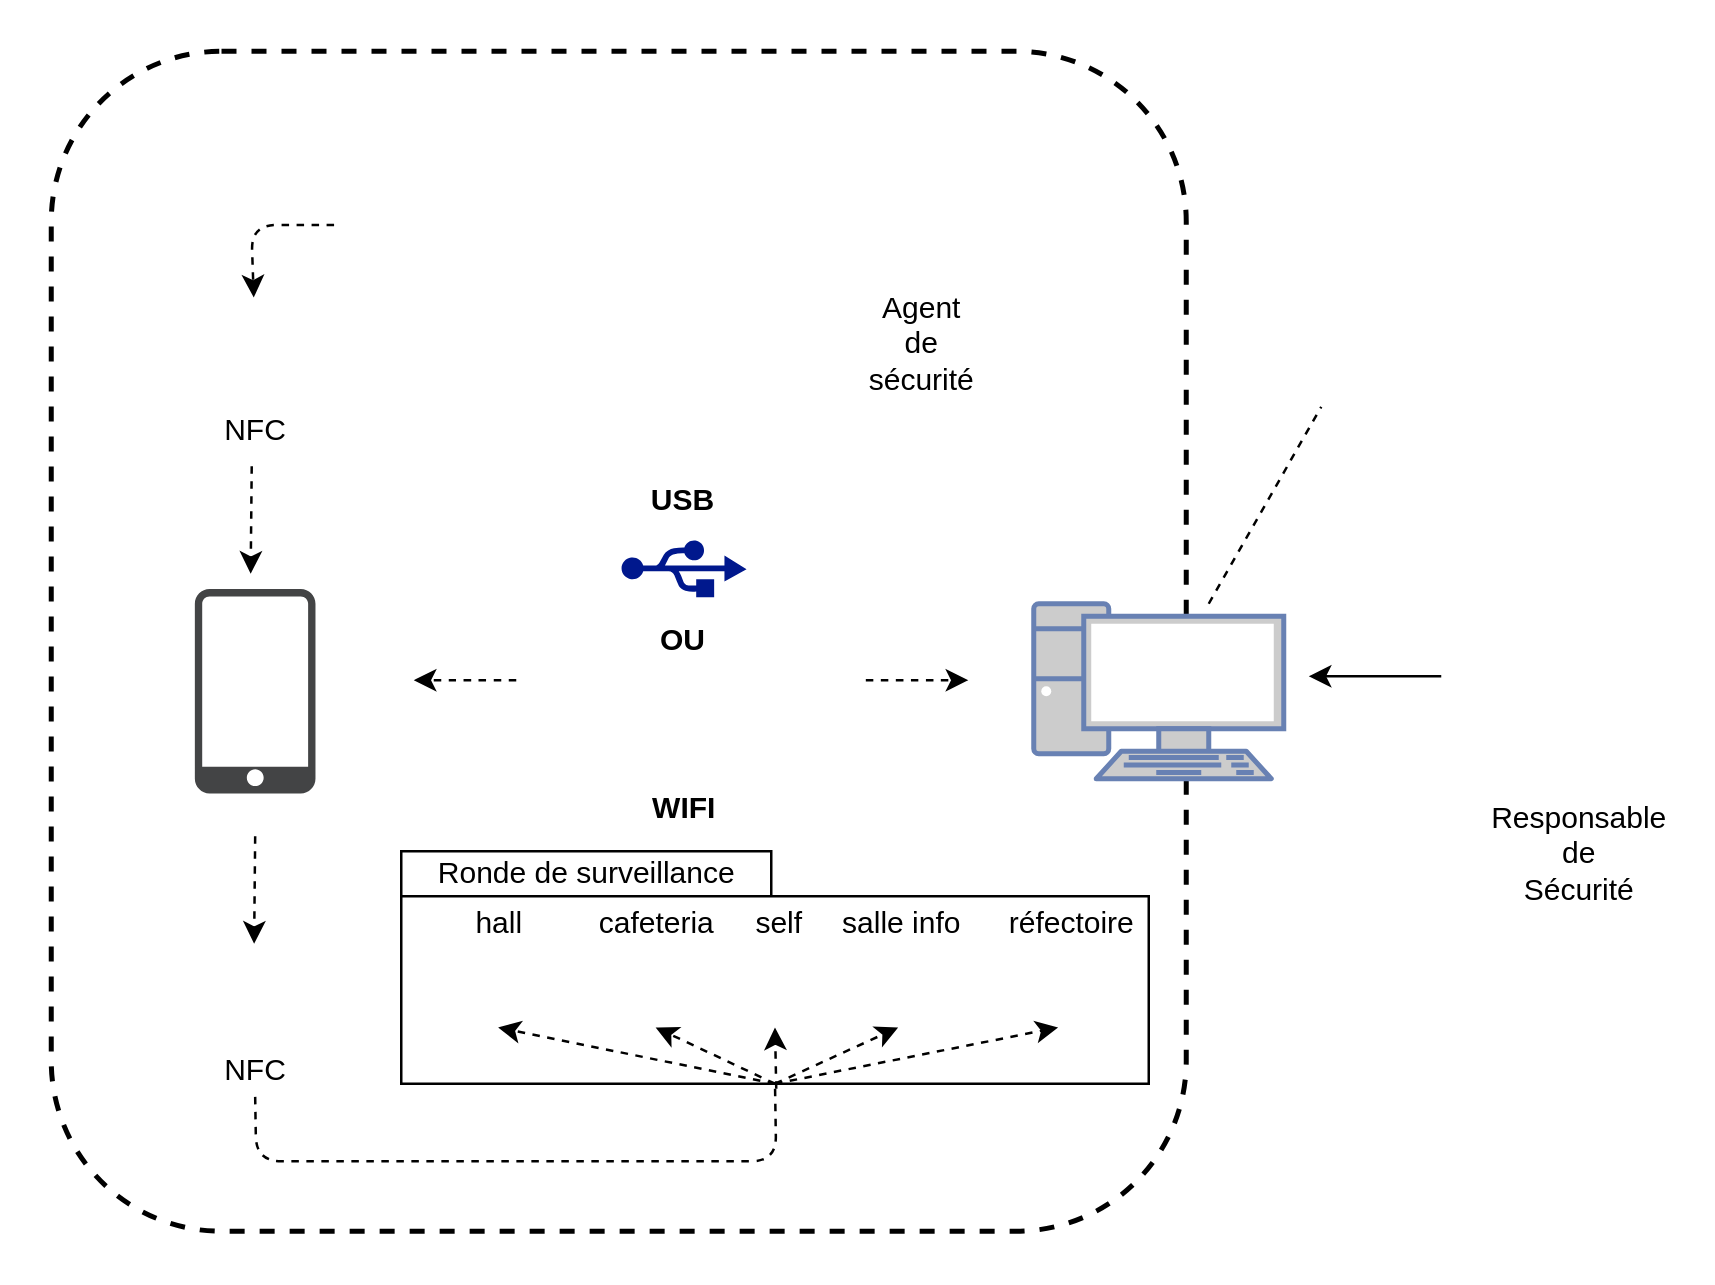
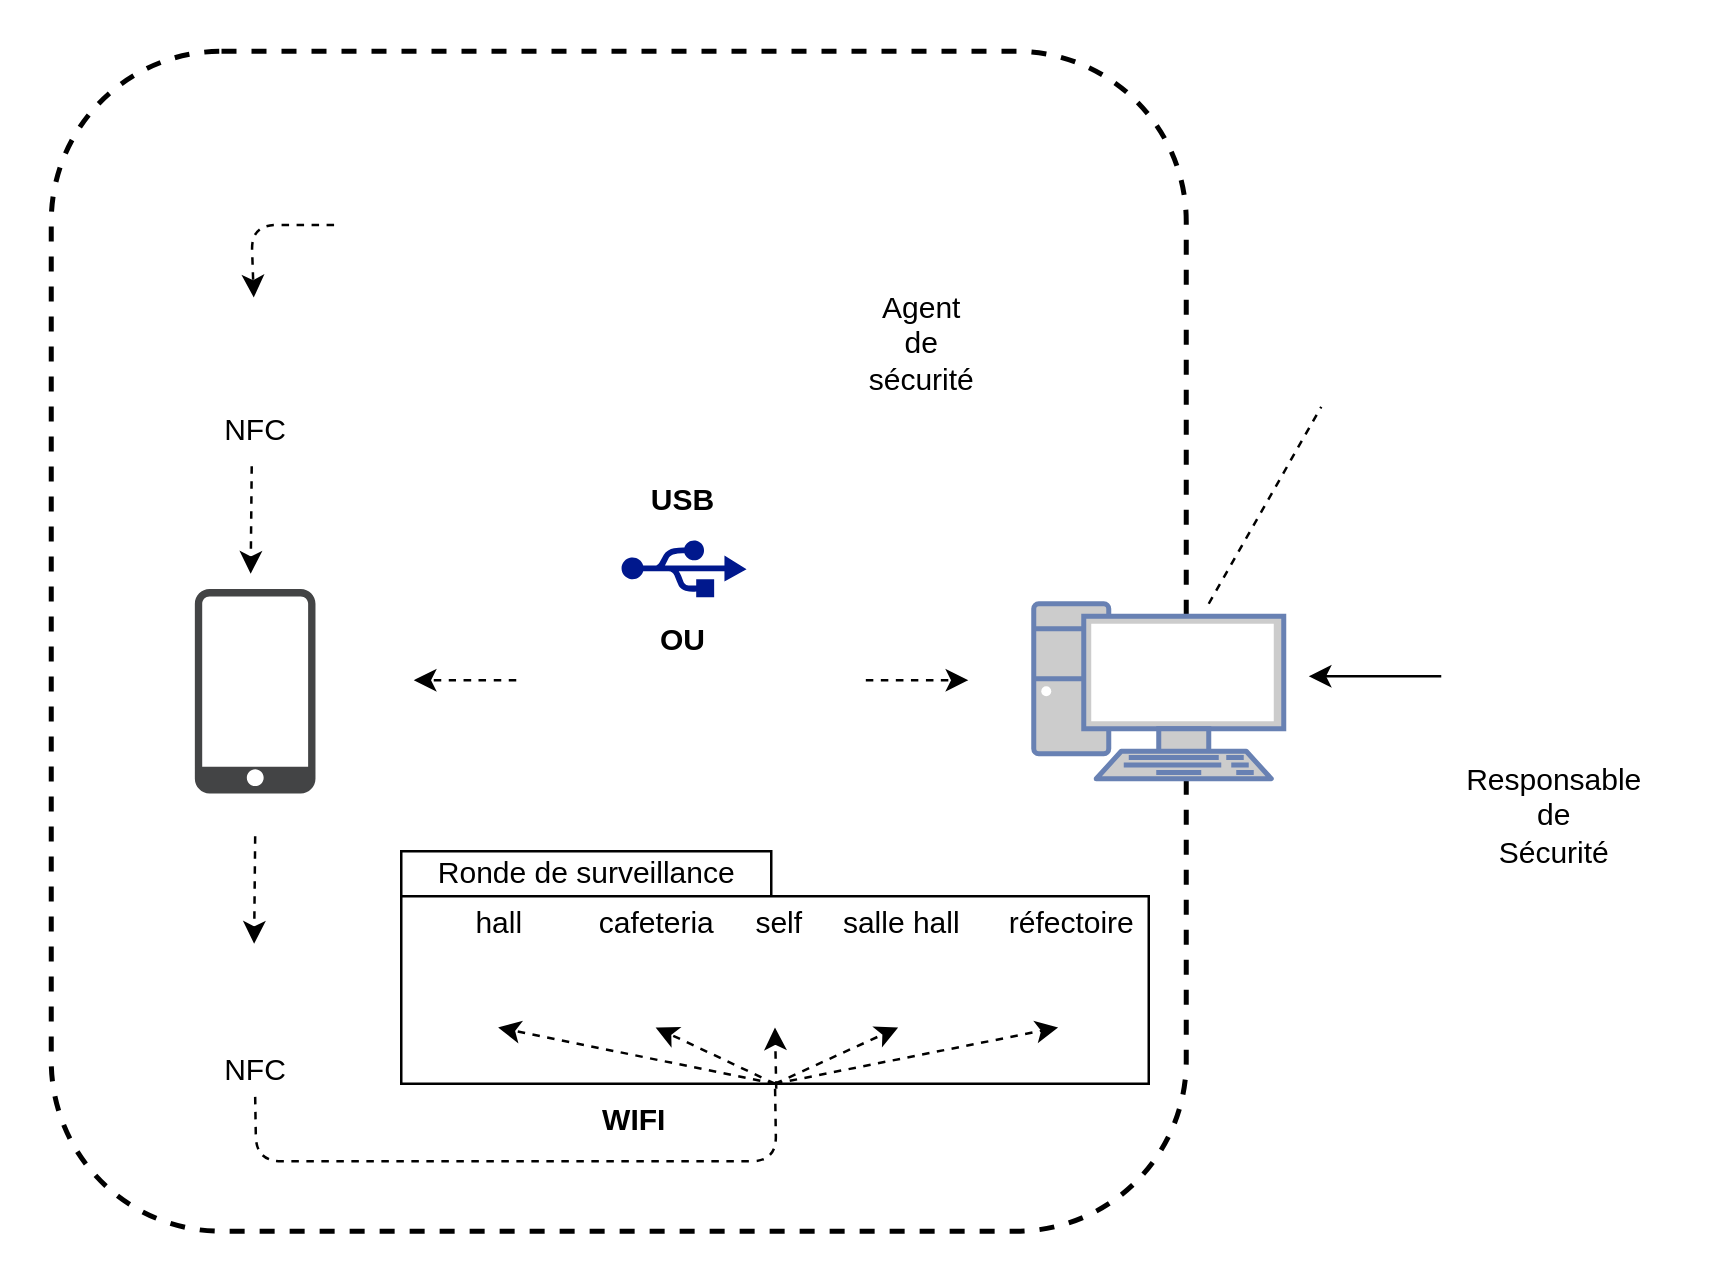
  <mxCell id="0" />
  <mxCell id="1" parent="0" />
  <mxCell id="2" value="" style="rounded=1;whiteSpace=wrap;html=1;dashed=1;strokeColor=#000000;strokeWidth=2;" parent="1" vertex="1"><mxGeometry x="20" y="20" width="454" height="472" as="geometry" /></mxCell>
  <mxCell id="3" value="" style="fontColor=#0066CC;verticalAlign=top;verticalLabelPosition=bottom;labelPosition=center;align=center;html=1;outlineConnect=0;fillColor=#CCCCCC;strokeColor=#6881B3;gradientColor=none;gradientDirection=north;strokeWidth=2;shape=mxgraph.networks.pc;" parent="1" vertex="1"><mxGeometry x="413" y="241" width="100" height="70" as="geometry" /></mxCell>
  <mxCell id="4" value="" style="shape=image;html=1;verticalAlign=top;verticalLabelPosition=bottom;labelBackgroundColor=#ffffff;imageAspect=0;aspect=fixed;image=https://cdn3.iconfinder.com/data/icons/simple-files-1/128/Wi-Fi-128.png;fontColor=#33FF33;" parent="1" vertex="1"><mxGeometry x="247.12" y="259" width="52" height="52" as="geometry" /></mxCell>
  <mxCell id="5" value="" style="shape=image;html=1;verticalAlign=top;verticalLabelPosition=bottom;labelBackgroundColor=#ffffff;imageAspect=0;aspect=fixed;image=https://cdn2.iconfinder.com/data/icons/circle-icons-1/64/creditcard-128.png" parent="1" vertex="1"><mxGeometry x="144" y="70" width="42" height="42" as="geometry" /></mxCell>
  <mxCell id="6" value="" style="shape=image;html=1;verticalAlign=top;verticalLabelPosition=bottom;labelBackgroundColor=#ffffff;imageAspect=0;aspect=fixed;image=https://cdn4.iconfinder.com/data/icons/devine_icons/128/PNG/System%20and%20Internet/Account%20and%20Control.png" parent="1" vertex="1"><mxGeometry x="583" y="221" width="78" height="78" as="geometry" /></mxCell>
  <mxCell id="7" value="" style="shape=image;html=1;verticalAlign=top;verticalLabelPosition=bottom;labelBackgroundColor=#ffffff;imageAspect=0;aspect=fixed;image=https://cdn4.iconfinder.com/data/icons/file-extension-names-vol-8/512/24-128.png" parent="1" vertex="1"><mxGeometry x="513" y="92.25" width="70" height="70" as="geometry" /></mxCell>
  <mxCell id="8" value="" style="shape=image;html=1;verticalAlign=top;verticalLabelPosition=bottom;labelBackgroundColor=#ffffff;imageAspect=0;aspect=fixed;image=https://cdn4.iconfinder.com/data/icons/devine_icons/128/PNG/System%20and%20Internet/Account%20and%20Control.png" parent="1" vertex="1"><mxGeometry x="217" y="54" width="96" height="96" as="geometry" /></mxCell>
  <mxCell id="9" value="" style="shape=image;html=1;verticalAlign=top;verticalLabelPosition=bottom;labelBackgroundColor=#ffffff;imageAspect=0;aspect=fixed;image=https://cdn4.iconfinder.com/data/icons/vecico-connectivity/288/nfc-128.png" parent="1" vertex="1"><mxGeometry x="84.32" y="125" width="37.25" height="37.25" as="geometry" /></mxCell>
- <mxCell id="10" value="&lt;div align=&quot;center&quot;&gt;Responsable &lt;br&gt;&lt;/div&gt;&lt;div&gt;de&lt;/div&gt;&lt;div&gt;Sécurité&lt;br&gt;&lt;/div&gt;" style="text;html=1;align=center;verticalAlign=middle;resizable=0;points=[];autosize=1;" parent="1" vertex="1"><mxGeometry x="587" y="318" width="87" height="46" as="geometry" /></mxCell>
+ <mxCell id="10" value="&lt;div align=&quot;center&quot;&gt;Responsable &lt;br&gt;&lt;/div&gt;&lt;div&gt;de&lt;/div&gt;&lt;div&gt;Sécurité&lt;br&gt;&lt;/div&gt;" style="text;html=1;align=center;verticalAlign=middle;resizable=0;points=[];autosize=1;" parent="1" vertex="1"><mxGeometry x="577" y="303" width="87" height="46" as="geometry" /></mxCell>
  <mxCell id="11" value="" style="endArrow=classic;html=1;" parent="1" edge="1"><mxGeometry width="50" height="50" relative="1" as="geometry"><mxPoint x="576" y="270" as="sourcePoint" /><mxPoint x="523" y="270" as="targetPoint" /></mxGeometry></mxCell>
  <mxCell id="12" value="" style="pointerEvents=1;shadow=0;dashed=0;html=1;strokeColor=none;fillColor=#434445;aspect=fixed;labelPosition=center;verticalLabelPosition=bottom;verticalAlign=top;align=center;outlineConnect=0;shape=mxgraph.vvd.phone;" parent="1" vertex="1"><mxGeometry x="77.44" y="235.11" width="48.25" height="81.78" as="geometry" /></mxCell>
  <mxCell id="13" value="" style="shape=image;html=1;verticalAlign=top;verticalLabelPosition=bottom;labelBackgroundColor=#ffffff;imageAspect=0;aspect=fixed;image=https://cdn2.iconfinder.com/data/icons/black-file-type/512/file__apk__android_-128.png;dashed=1;strokeColor=#000000;strokeWidth=2;" parent="1" vertex="1"><mxGeometry x="68" y="238.43" width="67.13" height="67.13" as="geometry" /></mxCell>
- <mxCell id="14" value="WIFI" style="text;html=1;align=center;verticalAlign=middle;resizable=0;points=[];autosize=1;fontStyle=1" parent="1" vertex="1"><mxGeometry x="251.12" y="314" width="44" height="18" as="geometry" /></mxCell>
+ <mxCell id="14" value="WIFI" style="text;html=1;align=center;verticalAlign=middle;resizable=0;points=[];autosize=1;fontStyle=1" parent="1" vertex="1"><mxGeometry x="231.12" y="439" width="44" height="18" as="geometry" /></mxCell>
  <mxCell id="15" value="" style="endArrow=classic;html=1;fontColor=#33FF33;dashed=1;" parent="1" edge="1"><mxGeometry width="50" height="50" relative="1" as="geometry"><mxPoint x="345.83" y="271.58" as="sourcePoint" /><mxPoint x="386.83" y="271.58" as="targetPoint" /><Array as="points"><mxPoint x="367.83" y="271.58" /></Array></mxGeometry></mxCell>
  <mxCell id="16" value="" style="endArrow=classic;html=1;fontColor=#33FF33;dashed=1;" parent="1" edge="1"><mxGeometry width="50" height="50" relative="1" as="geometry"><mxPoint x="206" y="271.58" as="sourcePoint" /><mxPoint x="165" y="271.58" as="targetPoint" /><Array as="points"><mxPoint x="187" y="271.58" /></Array></mxGeometry></mxCell>
  <mxCell id="17" value="&lt;div&gt;&lt;font color=&quot;#000000&quot;&gt;Agent &lt;br&gt;&lt;/font&gt;&lt;/div&gt;&lt;div&gt;&lt;font color=&quot;#000000&quot;&gt;de &lt;br&gt;&lt;/font&gt;&lt;/div&gt;&lt;div&gt;&lt;font color=&quot;#000000&quot;&gt;sécurité&lt;/font&gt;&lt;/div&gt;" style="text;html=1;align=center;verticalAlign=middle;resizable=0;points=[];autosize=1;fontColor=#33FF33;" parent="1" vertex="1"><mxGeometry x="338" y="114" width="60" height="46" as="geometry" /></mxCell>
  <mxCell id="18" value="" style="endArrow=classic;html=1;dashed=1;fontColor=#33FF33;" parent="1" edge="1"><mxGeometry width="50" height="50" relative="1" as="geometry"><mxPoint x="101.57" y="334" as="sourcePoint" /><mxPoint x="101.15" y="377" as="targetPoint" /></mxGeometry></mxCell>
  <mxCell id="19" value="" style="endArrow=classic;html=1;dashed=1;fontColor=#33FF33;" parent="1" edge="1"><mxGeometry width="50" height="50" relative="1" as="geometry"><mxPoint x="100.19" y="186" as="sourcePoint" /><mxPoint x="99.77" y="229" as="targetPoint" /></mxGeometry></mxCell>
  <mxCell id="20" value="" style="shape=image;html=1;verticalAlign=top;verticalLabelPosition=bottom;labelBackgroundColor=#ffffff;imageAspect=0;aspect=fixed;image=https://cdn4.iconfinder.com/data/icons/vecico-connectivity/288/nfc-128.png" parent="1" vertex="1"><mxGeometry x="82.94" y="381" width="37.25" height="37.25" as="geometry" /></mxCell>
  <mxCell id="21" value="" style="endArrow=classic;html=1;dashed=1;fontColor=#33FF33;" parent="1" edge="1"><mxGeometry width="50" height="50" relative="1" as="geometry"><mxPoint x="133.13" y="89.5" as="sourcePoint" /><mxPoint x="101" y="118.5" as="targetPoint" /><Array as="points"><mxPoint x="100" y="89.5" /></Array></mxGeometry></mxCell>
  <mxCell id="22" value="NFC" style="text;html=1;strokeColor=none;fillColor=none;align=center;verticalAlign=middle;whiteSpace=wrap;rounded=0;dashed=1;labelBackgroundColor=#FFFFFF;fontColor=#000000;" parent="1" vertex="1"><mxGeometry x="81.57" y="162.25" width="40" height="20" as="geometry" /></mxCell>
  <mxCell id="23" value="NFC" style="text;html=1;strokeColor=none;fillColor=none;align=center;verticalAlign=middle;whiteSpace=wrap;rounded=0;dashed=1;labelBackgroundColor=#FFFFFF;fontColor=#000000;" parent="1" vertex="1"><mxGeometry x="81.57" y="418.25" width="40" height="20" as="geometry" /></mxCell>
  <mxCell id="24" value="" style="shape=folder;fontStyle=1;spacingTop=10;tabWidth=148;tabHeight=18;tabPosition=left;html=1;labelBackgroundColor=#FFFFFF;strokeColor=#000000;strokeWidth=1;fontColor=#000000;" parent="1" vertex="1"><mxGeometry x="160" y="340" width="299" height="93" as="geometry" /></mxCell>
  <mxCell id="25" value="Ronde de surveillance" style="text;html=1;align=center;verticalAlign=middle;resizable=0;points=[];autosize=1;fontColor=#000000;" parent="1" vertex="1"><mxGeometry x="160" y="340" width="147" height="18" as="geometry" /></mxCell>
  <mxCell id="26" value="" style="shape=image;html=1;verticalAlign=top;verticalLabelPosition=bottom;labelBackgroundColor=#ffffff;imageAspect=0;aspect=fixed;image=https://cdn0.iconfinder.com/data/icons/geosm-e-commerce/48/location-128.png;strokeColor=#000000;strokeWidth=1;fontColor=#000000;" parent="1" vertex="1"><mxGeometry x="181" y="375" width="35.5" height="35.5" as="geometry" /></mxCell>
  <mxCell id="27" value="" style="shape=image;html=1;verticalAlign=top;verticalLabelPosition=bottom;labelBackgroundColor=#ffffff;imageAspect=0;aspect=fixed;image=https://cdn0.iconfinder.com/data/icons/geosm-e-commerce/48/location-128.png;strokeColor=#000000;strokeWidth=1;fontColor=#000000;" parent="1" vertex="1"><mxGeometry x="244" y="375" width="35.5" height="35.5" as="geometry" /></mxCell>
  <mxCell id="28" value="" style="shape=image;html=1;verticalAlign=top;verticalLabelPosition=bottom;labelBackgroundColor=#ffffff;imageAspect=0;aspect=fixed;image=https://cdn0.iconfinder.com/data/icons/geosm-e-commerce/48/location-128.png;strokeColor=#000000;strokeWidth=1;fontColor=#000000;" parent="1" vertex="1"><mxGeometry x="341" y="375" width="35.5" height="35.5" as="geometry" /></mxCell>
  <mxCell id="29" value="" style="shape=image;html=1;verticalAlign=top;verticalLabelPosition=bottom;labelBackgroundColor=#ffffff;imageAspect=0;aspect=fixed;image=https://cdn0.iconfinder.com/data/icons/geosm-e-commerce/48/location-128.png;strokeColor=#000000;strokeWidth=1;fontColor=#000000;" parent="1" vertex="1"><mxGeometry x="405" y="375" width="35.5" height="35.5" as="geometry" /></mxCell>
  <mxCell id="30" value="" style="endArrow=none;dashed=1;html=1;fontColor=#000000;exitX=0.5;exitY=1;exitDx=0;exitDy=0;entryX=0.5;entryY=1;entryDx=0;entryDy=0;entryPerimeter=0;" parent="1" source="23" target="24" edge="1"><mxGeometry width="50" height="50" relative="1" as="geometry"><mxPoint x="148" y="558" as="sourcePoint" /><mxPoint x="303" y="464" as="targetPoint" /><Array as="points"><mxPoint x="102" y="464" /><mxPoint x="310" y="464" /></Array></mxGeometry></mxCell>
  <mxCell id="31" value="" style="endArrow=classic;html=1;dashed=1;fontColor=#000000;entryX=0.5;entryY=1;entryDx=0;entryDy=0;exitX=0.5;exitY=1;exitDx=0;exitDy=0;exitPerimeter=0;" parent="1" source="24" target="26" edge="1"><mxGeometry width="50" height="50" relative="1" as="geometry"><mxPoint x="279" y="579" as="sourcePoint" /><mxPoint x="329" y="529" as="targetPoint" /></mxGeometry></mxCell>
  <mxCell id="32" value="" style="endArrow=classic;html=1;dashed=1;fontColor=#000000;exitX=0.5;exitY=1;exitDx=0;exitDy=0;exitPerimeter=0;entryX=0.5;entryY=1;entryDx=0;entryDy=0;" parent="1" source="24" target="27" edge="1"><mxGeometry width="50" height="50" relative="1" as="geometry"><mxPoint x="249" y="591" as="sourcePoint" /><mxPoint x="299" y="541" as="targetPoint" /></mxGeometry></mxCell>
  <mxCell id="33" value="" style="endArrow=classic;html=1;dashed=1;fontColor=#000000;entryX=0.5;entryY=1;entryDx=0;entryDy=0;exitX=0.5;exitY=1;exitDx=0;exitDy=0;exitPerimeter=0;" parent="1" source="24" target="28" edge="1"><mxGeometry width="50" height="50" relative="1" as="geometry"><mxPoint x="238" y="585" as="sourcePoint" /><mxPoint x="288" y="535" as="targetPoint" /></mxGeometry></mxCell>
  <mxCell id="34" value="" style="endArrow=classic;html=1;dashed=1;fontColor=#000000;exitX=0.5;exitY=1;exitDx=0;exitDy=0;exitPerimeter=0;entryX=0.5;entryY=1;entryDx=0;entryDy=0;" parent="1" source="24" target="29" edge="1"><mxGeometry width="50" height="50" relative="1" as="geometry"><mxPoint x="309" y="433" as="sourcePoint" /><mxPoint x="413" y="513" as="targetPoint" /></mxGeometry></mxCell>
  <mxCell id="35" value="hall" style="text;html=1;align=center;verticalAlign=middle;resizable=0;points=[];autosize=1;fontColor=#000000;" parent="1" vertex="1"><mxGeometry x="182.75" y="360" width="33" height="18" as="geometry" /></mxCell>
  <mxCell id="36" value="" style="shape=image;html=1;verticalAlign=top;verticalLabelPosition=bottom;labelBackgroundColor=#ffffff;imageAspect=0;aspect=fixed;image=https://cdn0.iconfinder.com/data/icons/geosm-e-commerce/48/location-128.png;strokeColor=#000000;strokeWidth=1;fontColor=#000000;" parent="1" vertex="1"><mxGeometry x="291.75" y="375" width="35.5" height="35.5" as="geometry" /></mxCell>
  <mxCell id="37" value="" style="endArrow=classic;html=1;dashed=1;fontColor=#000000;entryX=0.5;entryY=1;entryDx=0;entryDy=0;" parent="1" target="36" edge="1"><mxGeometry width="50" height="50" relative="1" as="geometry"><mxPoint x="310" y="435" as="sourcePoint" /><mxPoint x="368.75" y="420.5" as="targetPoint" /></mxGeometry></mxCell>
  <mxCell id="38" value="cafeteria" style="text;html=1;align=center;verticalAlign=middle;resizable=0;points=[];autosize=1;fontColor=#000000;" parent="1" vertex="1"><mxGeometry x="230.25" y="360" width="64" height="18" as="geometry" /></mxCell>
  <mxCell id="39" value="self" style="text;html=1;align=center;verticalAlign=middle;resizable=0;points=[];autosize=1;fontColor=#000000;" parent="1" vertex="1"><mxGeometry x="295.12" y="360" width="31" height="18" as="geometry" /></mxCell>
- <mxCell id="40" value="salle info" style="text;html=1;align=center;verticalAlign=middle;resizable=0;points=[];autosize=1;fontColor=#000000;" parent="1" vertex="1"><mxGeometry x="327.25" y="360" width="65" height="18" as="geometry" /></mxCell>
+ <mxCell id="40" value="salle hall" style="text;html=1;align=center;verticalAlign=middle;resizable=0;points=[];autosize=1;fontColor=#000000;" parent="1" vertex="1"><mxGeometry x="327.25" y="360" width="65" height="18" as="geometry" /></mxCell>
  <mxCell id="41" value="réfectoire" style="text;html=1;align=center;verticalAlign=middle;resizable=0;points=[];autosize=1;fontColor=#000000;" parent="1" vertex="1"><mxGeometry x="393" y="360" width="70" height="18" as="geometry" /></mxCell>
  <mxCell id="42" value="" style="endArrow=none;html=1;dashed=1;fontColor=#000000;" parent="1" source="3" target="7" edge="1"><mxGeometry width="50" height="50" relative="1" as="geometry"><mxPoint x="489" y="228" as="sourcePoint" /><mxPoint x="539" y="178" as="targetPoint" /></mxGeometry></mxCell>
  <mxCell id="43" value="" style="aspect=fixed;pointerEvents=1;shadow=0;dashed=0;html=1;strokeColor=none;labelPosition=center;verticalLabelPosition=bottom;verticalAlign=top;align=center;fillColor=#00188D;shape=mxgraph.mscae.enterprise.usb" vertex="1" parent="1"><mxGeometry x="248.12" y="215.43" width="50" height="23" as="geometry" /></mxCell>
  <mxCell id="44" value="&lt;b&gt;USB&lt;/b&gt;" style="text;html=1;strokeColor=none;fillColor=none;align=center;verticalAlign=middle;whiteSpace=wrap;rounded=0;" vertex="1" parent="1"><mxGeometry x="253.12" y="190" width="40" height="20" as="geometry" /></mxCell>
  <mxCell id="45" value="&lt;b&gt;OU&lt;/b&gt;" style="text;html=1;strokeColor=none;fillColor=none;align=center;verticalAlign=middle;whiteSpace=wrap;rounded=0;" vertex="1" parent="1"><mxGeometry x="253" y="246" width="40" height="20" as="geometry" /></mxCell>
